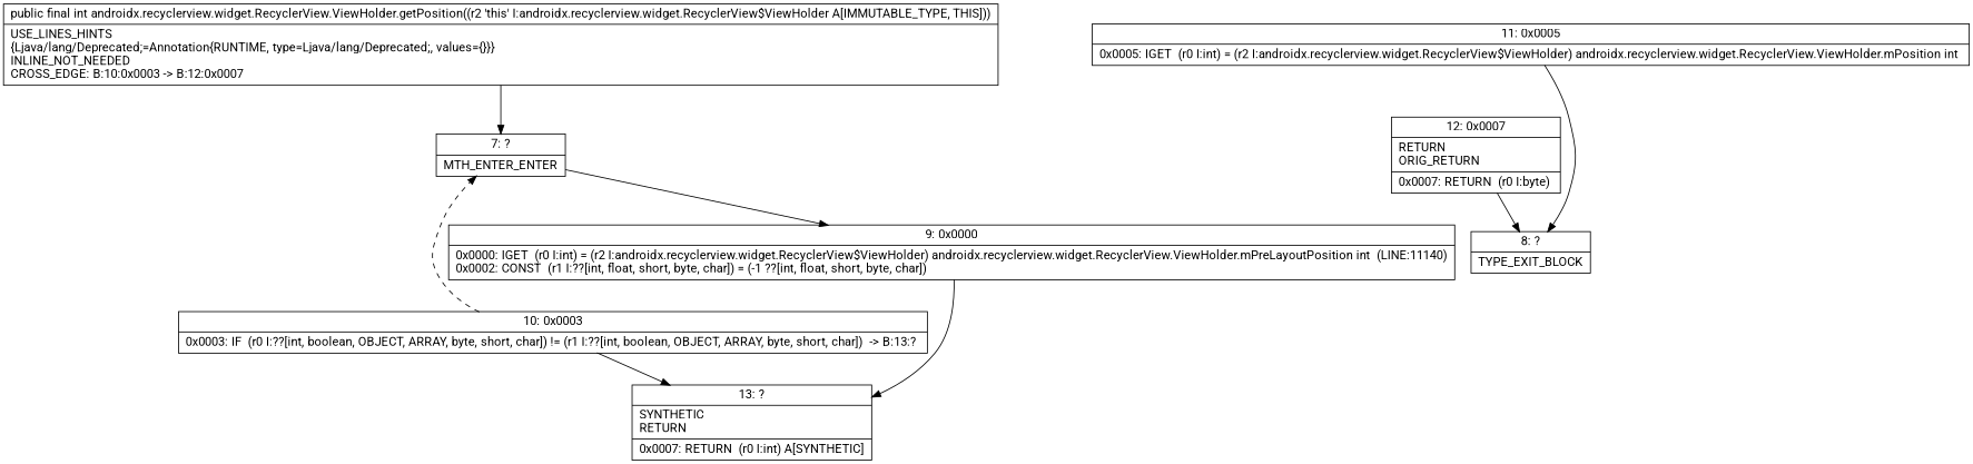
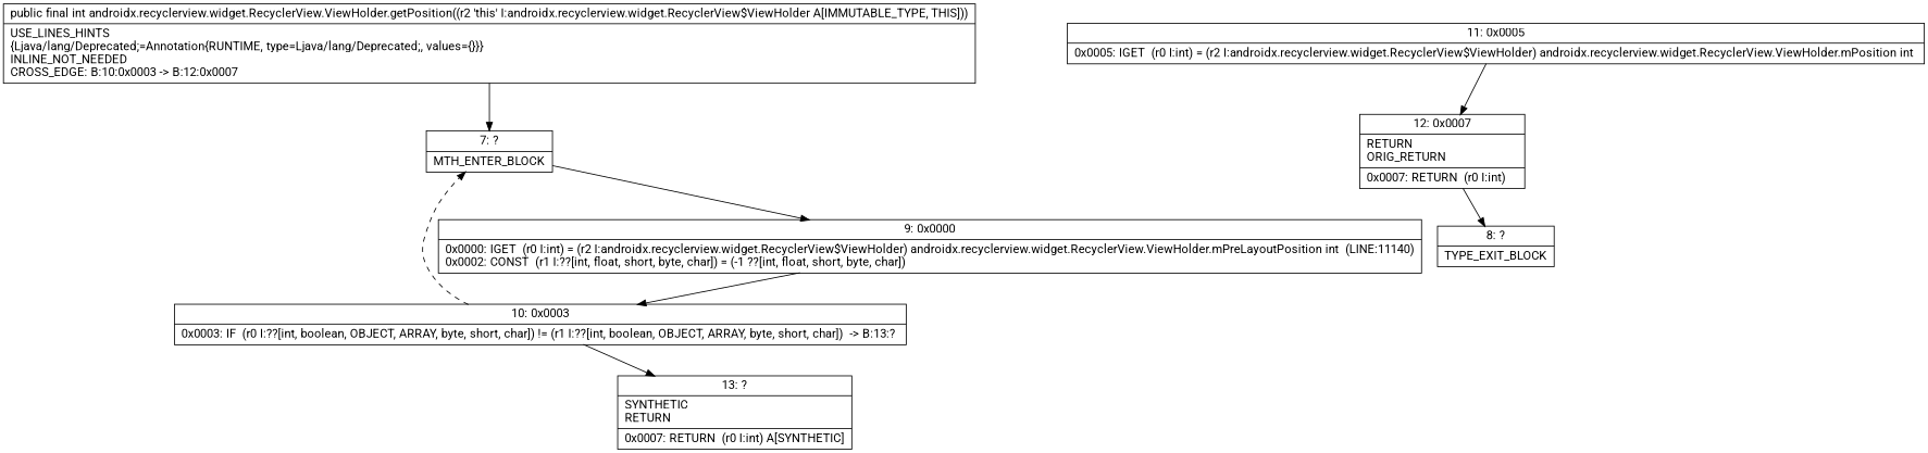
  digraph {
    fontname=Roboto
    node [fontname=Roboto shape=record]
    edge [fontname=Roboto]
-   n1 [label="{7\:\ ?|MTH_ENTER_ENTER\l}"]
+   n1 [label="{7\:\ ?|MTH_ENTER_BLOCK\l}"]
    n2 [label="{9\:\ 0x0000|0x0000: IGET  (r0 I:int) = (r2 I:androidx.recyclerview.widget.RecyclerView$ViewHolder) androidx.recyclerview.widget.RecyclerView.ViewHolder.mPreLayoutPosition int  (LINE:11140)\l0x0002: CONST  (r1 I:??[int, float, short, byte, char]) = (\-1 ??[int, float, short, byte, char]) \l}"]
    n3 [label="{10\:\ 0x0003|0x0003: IF  (r0 I:??[int, boolean, OBJECT, ARRAY, byte, short, char]) != (r1 I:??[int, boolean, OBJECT, ARRAY, byte, short, char])  \-\> B:13:? \l}"]
    n4 [label="{13\:\ ?|SYNTHETIC\lRETURN\l|0x0007: RETURN  (r0 I:int) A[SYNTHETIC]\l}"]
    n5 [label="{11\:\ 0x0005|0x0005: IGET  (r0 I:int) = (r2 I:androidx.recyclerview.widget.RecyclerView$ViewHolder) androidx.recyclerview.widget.RecyclerView.ViewHolder.mPosition int \l}"]
-   n6 [label="{12\:\ 0x0007|RETURN\lORIG_RETURN\l|0x0007: RETURN  (r0 I:byte) \l}"]
+   n6 [label="{12\:\ 0x0007|RETURN\lORIG_RETURN\l|0x0007: RETURN  (r0 I:int) \l}"]
    n7 [label="{8\:\ ?|TYPE_EXIT_BLOCK\l}"]
    n8 [label="{public final int androidx.recyclerview.widget.RecyclerView.ViewHolder.getPosition((r2 'this' I:androidx.recyclerview.widget.RecyclerView$ViewHolder A[IMMUTABLE_TYPE, THIS]))  | USE_LINES_HINTS\l\{Ljava\/lang\/Deprecated;=Annotation\{RUNTIME, type=Ljava\/lang\/Deprecated;, values=\{\}\}\}\lINLINE_NOT_NEEDED\lCROSS_EDGE: B:10:0x0003 \-\> B:12:0x0007\l}"]
    n1 -> n2
-   n2 -> n4
+   n2 -> n3
    n3 -> n1 [style=dashed]
    n3 -> n4
-   n5 -> n7
+   n5 -> n6
    n6 -> n7
    n8 -> n1
  }
